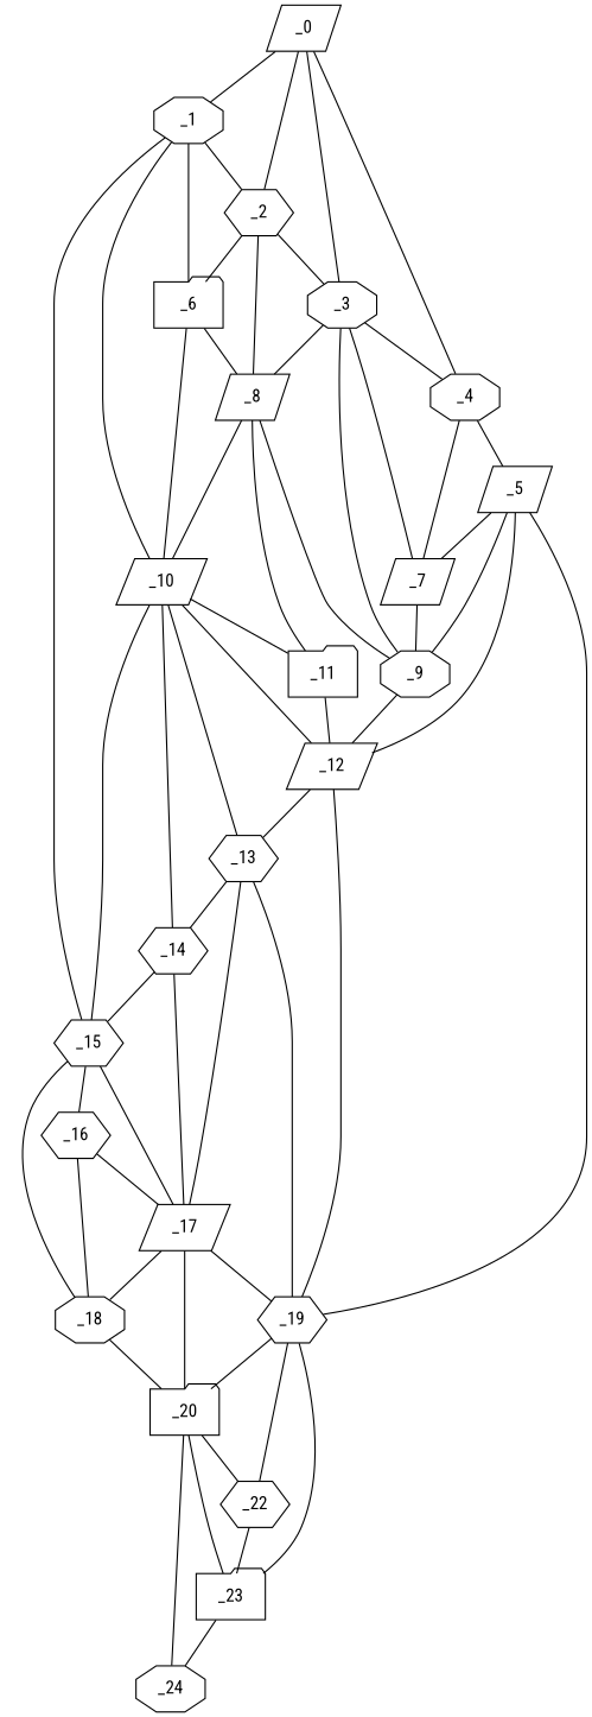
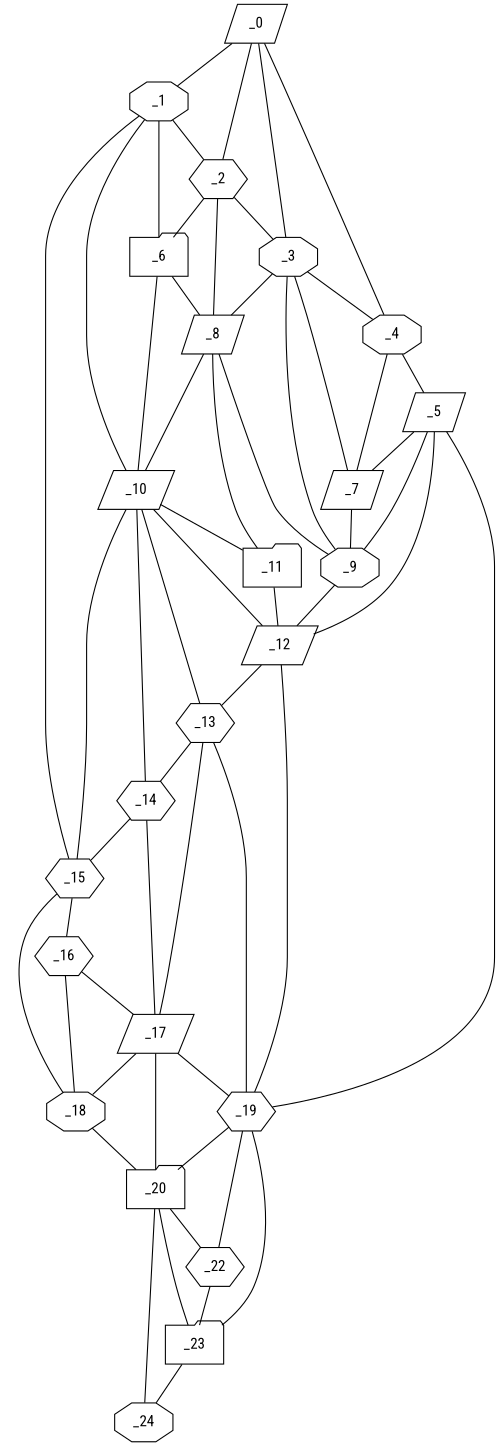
  graph {
    fontname="Roboto Condensed"
    node [fontname="Roboto Condensed" shape=parallelogram x=27 y=61]
    edge [fontname="Roboto Condensed" valence=2]
    _0 [x=5 y=51]
    _1 [shape=octagon x=9]
    _2 [shape=hexagon x=16 y=42]
    _3 [shape=octagon x=20 y=28]
    _4 [shape=octagon x=22 y=18]
    _6 [shape=folder y=47]
    _10 [x=39 y=63]
    _15 [shape=hexagon x=60 y=100]
    _8 [x=31 y=44]
    _7 [x=28 y=19]
    _9 [shape=octagon x=36 y=31]
    _5 [y=12]
    _12 [x=52 y=43]
    _11 [shape=folder x=40 y=39]
    _13 [shape=hexagon x=55 y=50]
    _14 [shape=hexagon x=59 y=77]
    _17 [x=72 y=79]
    _16 [shape=hexagon x=71 y=102]
    _18 [shape=octagon x=102 y=108]
    _19 [shape=hexagon x=111]
    _20 [shape=folder x=113 y=83]
    _22 [shape=hexagon x=118 y=74]
    _23 [shape=folder x=124 y=80]
    _24 [shape=octagon x=124 y=86]
    _0 -- _1 [valence=1]
    _0 -- _2
    _0 -- _3
    _0 -- _4 [valence=1]
    _1 -- _2
    _1 -- _6
    _1 -- _10
    _1 -- _15 [valence=1]
    _2 -- _3
    _2 -- _6
    _2 -- _8 [valence=1]
    _3 -- _4
    _3 -- _8
    _3 -- _7
    _3 -- _9
    _4 -- _7
    _4 -- _5 [valence=1]
    _6 -- _10
    _6 -- _8
    _10 -- _15 [valence=1]
    _10 -- _12
    _10 -- _11
    _10 -- _13
    _10 -- _14
-   _15 -- _17
    _15 -- _16 [valence=1]
    _15 -- _18 [valence=1]
    _8 -- _10 [valence=1]
    _8 -- _9 [valence=1]
    _8 -- _11 [valence=1]
    _7 -- _9
    _9 -- _12 [valence=1]
    _5 -- _7
    _5 -- _9
    _5 -- _12
    _5 -- _19 [valence=1]
    _12 -- _13
    _12 -- _19
    _11 -- _12 [valence=1]
    _13 -- _14
    _13 -- _17
    _13 -- _19 [valence=1]
    _14 -- _15
    _14 -- _17
    _17 -- _18
    _17 -- _19
    _17 -- _20 [valence=1]
    _16 -- _17
    _16 -- _18
    _18 -- _20
    _19 -- _20
    _19 -- _22 [valence=1]
    _19 -- _23 [valence=1]
    _20 -- _22
    _20 -- _23 [valence=1]
    _20 -- _24 [valence=1]
    _22 -- _23
    _23 -- _24 [valence=1]
  }
